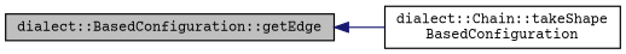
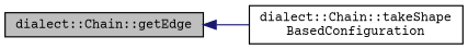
  digraph {
    rankdir=LR
    fontname="Courier Prime"
    node [color=black fontname="Courier Prime" fontsize=10 shape=record style=filled]
-   n1 [fillcolor=grey75 fontcolor=black height=0.2 label="dialect::BasedConfiguration::getEdge" width=0.4]
+   n1 [fillcolor=grey75 fontcolor=black height=0.2 label="dialect::Chain::getEdge" width=0.4]
    n2 [fillcolor=white height=0.2 label="dialect::Chain::takeShape\lBasedConfiguration" width=0.4]
    n1 -> n2 [color=midnightblue dir=back fontname="Courier Prime" fontsize=10 labelfontname=Helvetica labelfontsize=10 style=solid]
  }
